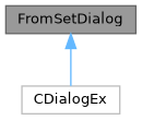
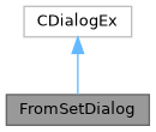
  digraph {
    node [fontname=Helvetica fontsize=10 shape=box style=filled]
    n1 [color=gray40 fillcolor=grey60 fontcolor=black height=0.2 label=FromSetDialog width=0.4]
    n2 [color=grey75 fillcolor=white height=0.2 label=CDialogEx width=0.4]
-   n1 -> n2 [color=steelblue1 dir=back fontname=Helvetica fontsize=10 labelfontname=Helvetica labelfontsize=10 style=solid]
+   n2 -> n1 [color=steelblue1 dir=back fontname=Helvetica fontsize=10 labelfontname=Helvetica labelfontsize=10 style=solid]
  }
